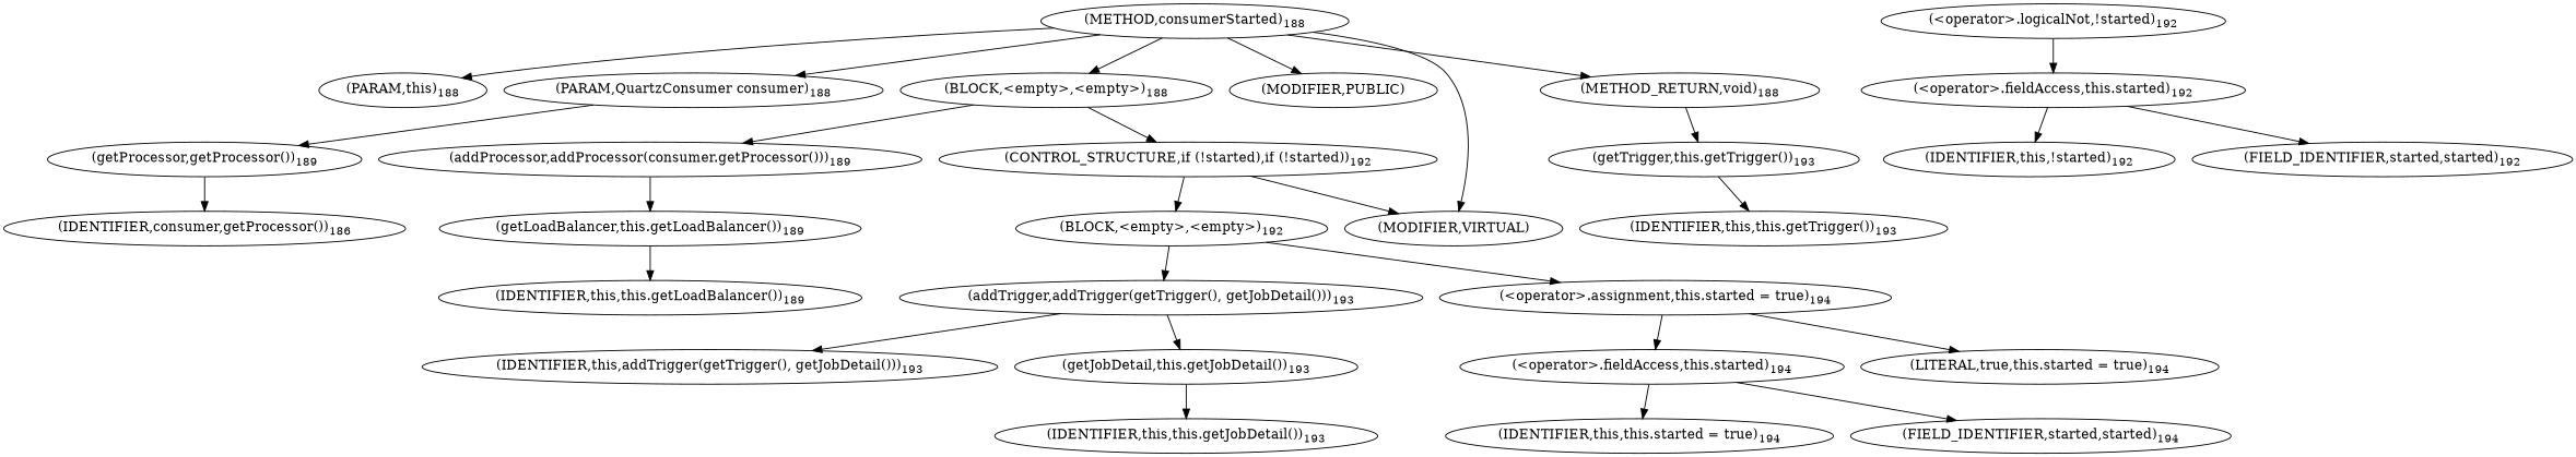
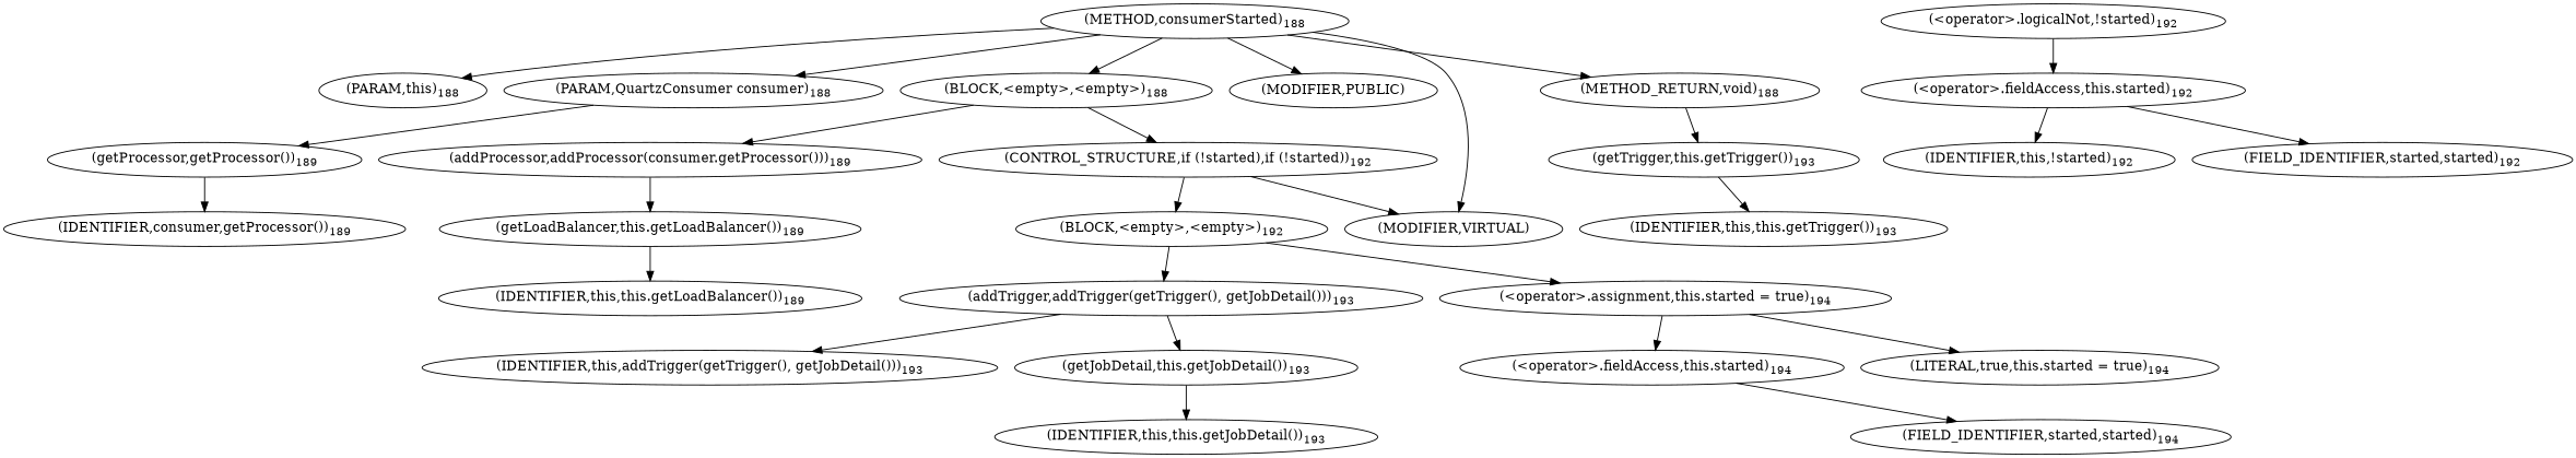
  digraph {
    n1 [label=<(METHOD,consumerStarted)<SUB>188</SUB>>]
    n2 [label=<(PARAM,this)<SUB>188</SUB>>]
    n3 [label=<(PARAM,QuartzConsumer consumer)<SUB>188</SUB>>]
    n4 [label=<(BLOCK,&lt;empty&gt;,&lt;empty&gt;)<SUB>188</SUB>>]
    n5 [label=<(MODIFIER,PUBLIC)>]
    n6 [label=<(MODIFIER,VIRTUAL)>]
    n7 [label=<(METHOD_RETURN,void)<SUB>188</SUB>>]
    n8 [label=<(getProcessor,getProcessor())<SUB>189</SUB>>]
    n9 [label=<(addProcessor,addProcessor(consumer.getProcessor()))<SUB>189</SUB>>]
    n10 [label=<(CONTROL_STRUCTURE,if (!started),if (!started))<SUB>192</SUB>>]
    n11 [label=<(getTrigger,this.getTrigger())<SUB>193</SUB>>]
    n12 [label=<(getLoadBalancer,this.getLoadBalancer())<SUB>189</SUB>>]
    n13 [label=<(BLOCK,&lt;empty&gt;,&lt;empty&gt;)<SUB>192</SUB>>]
    n14 [label=<(IDENTIFIER,this,this.getLoadBalancer())<SUB>189</SUB>>]
-   n15 [label=<(IDENTIFIER,consumer,getProcessor())<SUB>186</SUB>>]
+   n15 [label=<(IDENTIFIER,consumer,getProcessor())<SUB>189</SUB>>]
    n16 [label=<(&lt;operator&gt;.logicalNot,!started)<SUB>192</SUB>>]
    n17 [label=<(&lt;operator&gt;.fieldAccess,this.started)<SUB>192</SUB>>]
    n18 [label=<(addTrigger,addTrigger(getTrigger(), getJobDetail()))<SUB>193</SUB>>]
    n19 [label=<(&lt;operator&gt;.assignment,this.started = true)<SUB>194</SUB>>]
    n20 [label=<(IDENTIFIER,this,!started)<SUB>192</SUB>>]
    n21 [label=<(FIELD_IDENTIFIER,started,started)<SUB>192</SUB>>]
    n22 [label=<(IDENTIFIER,this,addTrigger(getTrigger(), getJobDetail()))<SUB>193</SUB>>]
    n23 [label=<(getJobDetail,this.getJobDetail())<SUB>193</SUB>>]
    n24 [label=<(&lt;operator&gt;.fieldAccess,this.started)<SUB>194</SUB>>]
    n25 [label=<(LITERAL,true,this.started = true)<SUB>194</SUB>>]
    n26 [label=<(IDENTIFIER,this,this.getTrigger())<SUB>193</SUB>>]
    n27 [label=<(IDENTIFIER,this,this.getJobDetail())<SUB>193</SUB>>]
-   n28 [label=<(IDENTIFIER,this,this.started = true)<SUB>194</SUB>>]
    n29 [label=<(FIELD_IDENTIFIER,started,started)<SUB>194</SUB>>]
    n1 -> n2
    n1 -> n3
    n1 -> n4
    n1 -> n5
    n1 -> n6
    n1 -> n7
    n3 -> n8
    n4 -> n9
    n4 -> n10
    n7 -> n11
    n8 -> n15
    n9 -> n12
    n10 -> n6
    n10 -> n13
    n11 -> n26
    n12 -> n14
    n13 -> n18
    n13 -> n19
    n16 -> n17
    n17 -> n20
    n17 -> n21
    n18 -> n22
    n18 -> n23
    n19 -> n24
    n19 -> n25
    n23 -> n27
-   n24 -> n28
    n24 -> n29
  }
